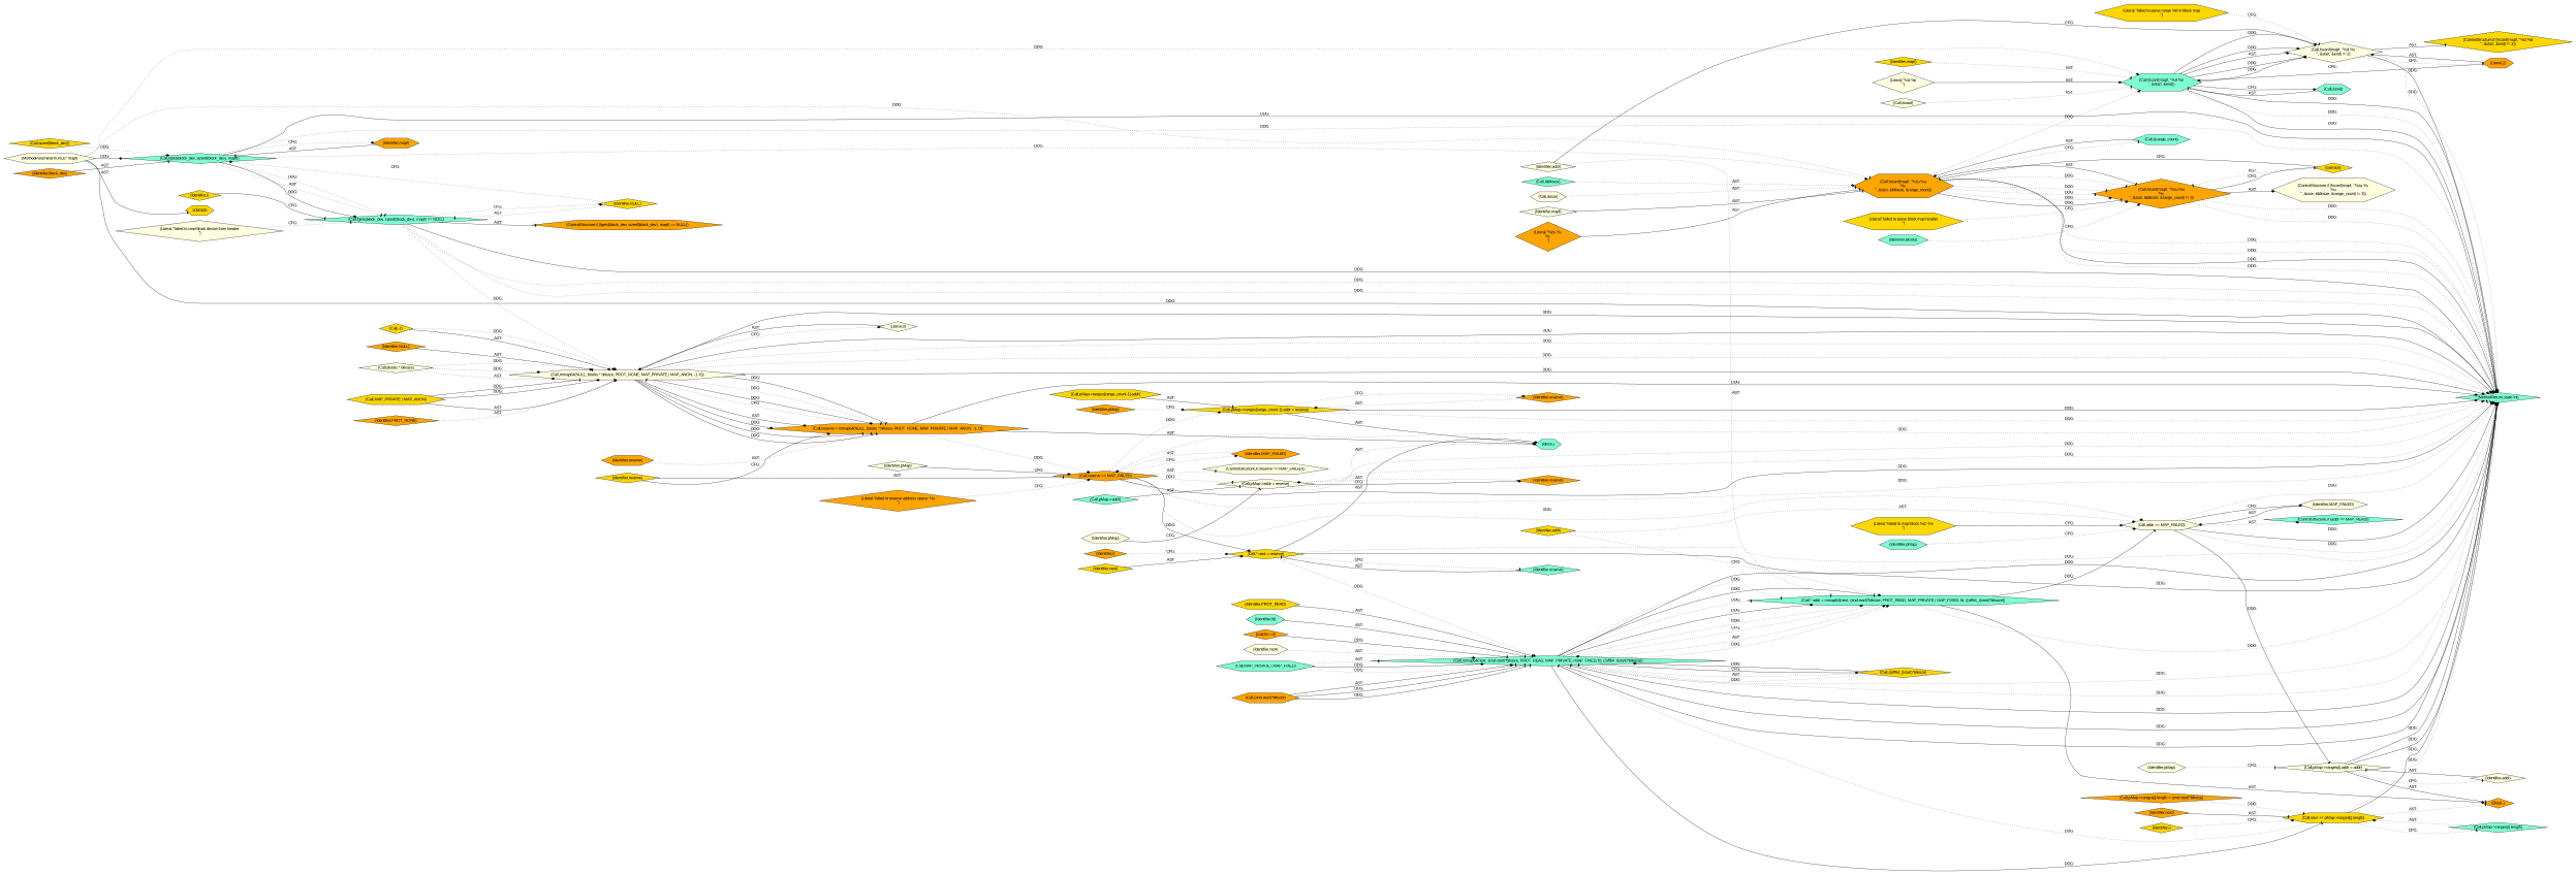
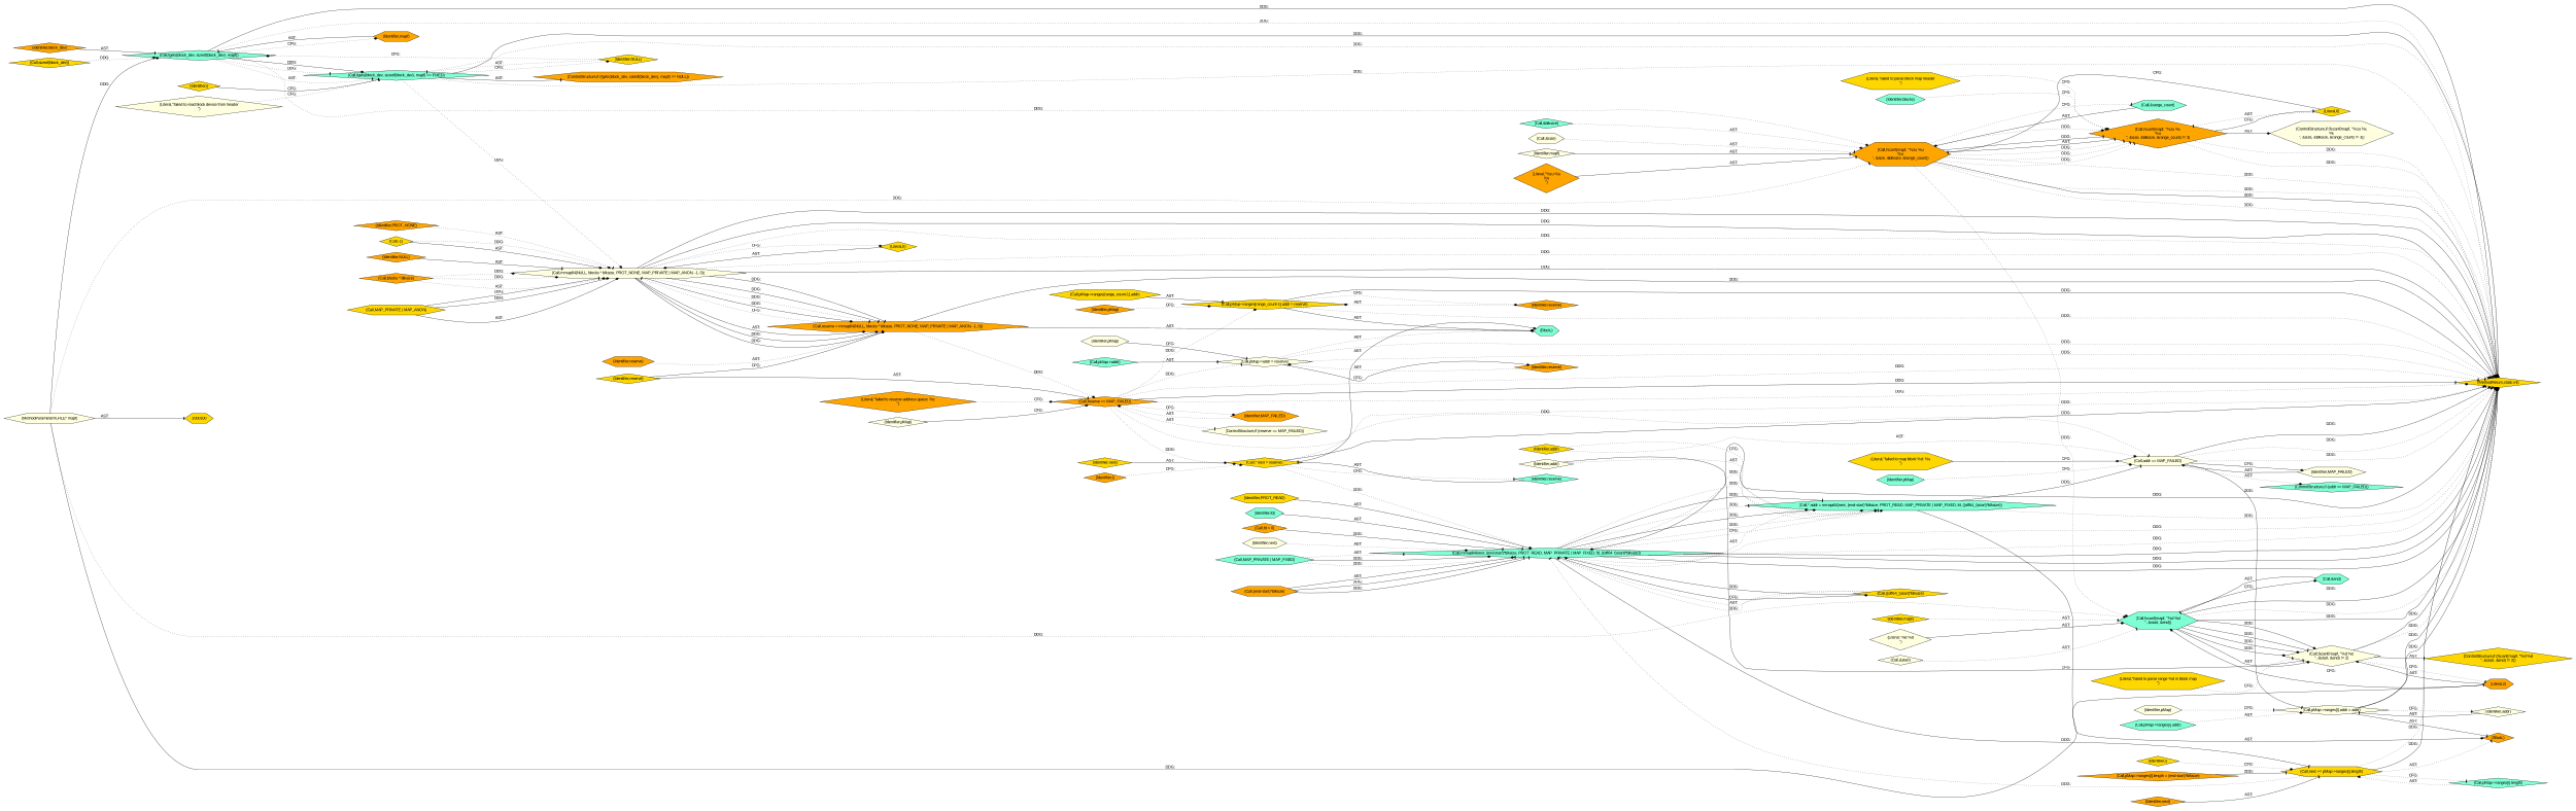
  digraph {
    fontname="Liberation Sans"
    rankdir=LR
    node [fillcolor=orange fontname="Liberation Sans" shape=diamond style=filled]
    edge [arrowhead=diamond fontname="Liberation Sans" style=dotted]
    n1 [fillcolor=aquamarine label="(Call,fgets(block_dev, sizeof(block_dev), mapf))"]
-   n2 [fillcolor=aquamarine label="(Call,fgets(block_dev, sizeof(block_dev), mapf) == NULL)"]
+   n2 [fillcolor=aquamarine label="(Call,fgets(block_dev, sizeof(block_dev), mapf) == FIXED)"]
    n3 [label="(Call,fscanf(mapf, \"%zu %u\n%u\n\", &size, &blksize, &range_count))" shape=hexagon]
-   n4 [fillcolor=aquamarine label="(MethodReturn,static int)"]
+   n4 [fillcolor=gold label="(MethodReturn,static int)"]
    n5 [label="(Identifier,mapf)" shape=hexagon]
    n6 [fillcolor=lightyellow label="(Call,mmap64(NULL, blocks * blksize, PROT_NONE, MAP_PRIVATE | MAP_ANON, -1, 0))" shape=hexagon]
    n7 [label="(ControlStructure,if (fgets(block_dev, sizeof(block_dev), mapf) == NULL))" shape=hexagon]
    n8 [fillcolor=gold label="(Identifier,NULL)"]
    n9 [fillcolor=aquamarine label="(Call,fscanf(mapf, \"%d %d\n\", &start, &end))" shape=hexagon]
    n10 [label="(Call,fscanf(mapf, \"%zu %u\n%u\n\", &size, &blksize, &range_count) != 3)"]
    n11 [fillcolor=aquamarine label="(Call,&range_count)" shape=hexagon]
    n12 [fillcolor=lightyellow label="(MethodParameterIn,FILE* mapf)" shape=hexagon]
    1000100 [fillcolor=gold shape=hexagon]
    n14 [fillcolor=lightyellow label="(Call,fscanf(mapf, \"%d %d\n\", &start, &end) != 2)"]
    n15 [fillcolor=aquamarine label="(Call,&end)" shape=hexagon]
    n16 [label="(Call,reserve = mmap64(NULL, blocks * blksize, PROT_NONE, MAP_PRIVATE | MAP_ANON, -1, 0))" shape=hexagon]
-   n17 [fillcolor=lightyellow label="(Literal,0)"]
+   n17 [fillcolor=gold label="(Literal,0)"]
    n18 [label="(Call,reserve == MAP_FAILED)"]
    n19 [fillcolor=aquamarine label="(Block,)" shape=hexagon]
    n20 [fillcolor=gold label="(Call,pMap->ranges[range_count-1].addr = reserve)"]
    n21 [fillcolor=gold label="(Call,* next = reserve)"]
    n22 [fillcolor=lightyellow label="(Call,addr == MAP_FAILED)" shape=hexagon]
    n23 [fillcolor=lightyellow label="(Call,pMap->addr = reserve)"]
    n24 [fillcolor=lightyellow label="(ControlStructure,if (reserve == MAP_FAILED))" shape=hexagon]
    n25 [label="(Identifier,MAP_FAILED)" shape=hexagon]
    n26 [label="(Identifier,reserve)"]
    n27 [fillcolor=aquamarine label="(Call,mmap64(next, (end-start)*blksize, PROT_READ, MAP_PRIVATE | MAP_FIXED, fd, ((off64_t)start)*blksize))"]
    n28 [fillcolor=aquamarine label="(Identifier,reserve)"]
    n29 [fillcolor=lightyellow label="(Call,pMap->ranges[i].addr = addr)"]
-   n30 [fillcolor=aquamarine label="(ControlStructure,if (addr == MAP_READ))"]
+   n30 [fillcolor=aquamarine label="(ControlStructure,if (addr == MAP_FAILED))"]
    n31 [fillcolor=lightyellow label="(Identifier,MAP_FAILED)" shape=hexagon]
    n32 [label="(Identifier,reserve)"]
    n33 [fillcolor=aquamarine label="(Call,* addr = mmap64(next, (end-start)*blksize, PROT_READ, MAP_PRIVATE | MAP_FIXED, fd, ((off64_t)start)*blksize))" shape=hexagon]
    n34 [fillcolor=gold label="(Call,next += pMap->ranges[i].length)" shape=hexagon]
    n35 [fillcolor=gold label="(Call,((off64_t)start)*blksize)"]
    n36 [label="(Block,)"]
    n37 [fillcolor=aquamarine label="(Call,pMap->ranges[i].length)"]
    n38 [fillcolor=lightyellow label="(Identifier,addr)"]
    n39 [fillcolor=lightyellow label="(ControlStructure,if (fscanf(mapf, \"%zu %u\n%u\n\", &size, &blksize, &range_count) != 3))" shape=hexagon]
    n40 [fillcolor=gold label="(Literal,6)"]
    n41 [label="(Literal,2)" shape=hexagon]
    n42 [fillcolor=gold label="(ControlStructure,if (fscanf(mapf, \"%d %d\n\", &start, &end) != 2))"]
    n43 [label="(Literal,\"failed to reserve address space: %s\n\")"]
-   n44 [fillcolor=lightyellow label="(Call,blocks * blksize)"]
+   n44 [label="(Call,blocks * blksize)"]
    n45 [fillcolor=gold label="(Literal,\"failed to parse block map header\n\")" shape=hexagon]
    n46 [label="(Call,pMap->ranges[i].length = (end-start)*blksize)"]
    n47 [label="(Identifier,block_dev)"]
    n48 [fillcolor=gold label="(Identifier,i)"]
    n49 [fillcolor=gold label="(Identifier,PROT_READ)" shape=hexagon]
    n50 [fillcolor=gold label="(Identifier,addr)"]
    n51 [fillcolor=gold label="(Literal,\"failed to parse range %d in block map\n\")" shape=hexagon]
    n52 [fillcolor=aquamarine label="(Identifier,blocks)" shape=hexagon]
    n53 [fillcolor=gold label="(Call,pMap->ranges[range_count-1].addr)" shape=hexagon]
    n54 [fillcolor=aquamarine label="(Identifier,fd)" shape=hexagon]
    n55 [fillcolor=gold label="(Identifier,mapf)"]
    n56 [fillcolor=aquamarine label="(Call,&blksize)"]
    n57 [label="(Identifier,pMap)"]
    n58 [fillcolor=gold label="(Call,MAP_PRIVATE | MAP_ANON)" shape=hexagon]
    n59 [label="(Identifier,reserve)" shape=hexagon]
    n60 [fillcolor=gold label="(Call,sizeof(block_dev))"]
    n61 [label="(Call,fd < 0)"]
    n62 [fillcolor=lightyellow label="(Literal,\"failed to read block device from header\n\")"]
    n63 [fillcolor=aquamarine label="(Call,pMap->addr)"]
    n64 [fillcolor=gold label="(Literal,\"failed to map block %d: %s\n\")" shape=hexagon]
    n65 [label="(Identifier,PROT_NONE)"]
    n66 [fillcolor=gold label="(Call,-1)"]
+   n67 [fillcolor=aquamarine label="(Call,pMap->ranges[i].addr)" shape=hexagon]
    n68 [fillcolor=lightyellow label="(Identifier,next)" shape=hexagon]
    n69 [fillcolor=lightyellow label="(Call,&size)" shape=hexagon]
    n70 [fillcolor=lightyellow label="(Identifier,mapf)"]
    n71 [fillcolor=gold label="(Identifier,next)"]
    n72 [fillcolor=lightyellow label="(Literal,\"%d %d\n\")"]
    n73 [fillcolor=aquamarine label="(Identifier,pMap)" shape=hexagon]
    n74 [fillcolor=gold label="(Identifier,reserve)"]
    n75 [fillcolor=lightyellow label="(Identifier,pMap)" shape=hexagon]
    n76 [label="(Identifier,next)"]
    n77 [fillcolor=aquamarine label="(Call,MAP_PRIVATE | MAP_FIXED)" shape=hexagon]
    n78 [fillcolor=gold label="(Identifier,i)"]
    n79 [label="(Call,(end-start)*blksize)" shape=hexagon]
    n80 [fillcolor=lightyellow label="(Identifier,pMap)" shape=hexagon]
    n81 [label="(Identifier,NULL)"]
    n82 [fillcolor=lightyellow label="(Call,&start)"]
    n83 [fillcolor=lightyellow label="(Identifier,pMap)"]
    n84 [fillcolor=lightyellow label="(Identifier,addr)"]
    n85 [label="(Identifier,i)"]
    n86 [label="(Literal,\"%zu %u\n%u\n\")"]
    n1 -> n2 [arrowhead=tee label="AST: "]
    n1 -> n2 [label="DDG: " style=solid]
    n1 -> n2 [arrowhead=tee label="DDG: "]
    n1 -> n3 [label="DDG: "]
    n1 -> n4 [label="DDG: " style=solid]
    n1 -> n4 [label="DDG: "]
    n1 -> n5 [label="CFG: "]
    n2 -> n4 [arrowhead=tee label="DDG: "]
    n2 -> n4 [arrowhead=tee label="DDG: "]
    n2 -> n4 [arrowhead=tee label="DDG: " style=solid]
    n2 -> n6 [label="DDG: "]
    n2 -> n7 [arrowhead=tee label="AST: " style=solid]
    n2 -> n8 [label="CFG: "]
    n3 -> n4 [label="DDG: "]
    n3 -> n4 [label="DDG: " style=solid]
    n3 -> n4 [arrowhead=tee label="DDG: "]
    n3 -> n4 [label="DDG: "]
    n3 -> n9 [label="DDG: "]
    n3 -> n10 [arrowhead=tee label="AST: " style=solid]
    n3 -> n10 [arrowhead=tee label="DDG: "]
    n3 -> n10 [arrowhead=tee label="DDG: "]
    n3 -> n10 [arrowhead=tee label="DDG: "]
    n3 -> n10 [label="DDG: "]
    n3 -> n10 [arrowhead=tee label="DDG: " style=solid]
    n3 -> n11 [arrowhead=tee label="CFG: "]
    n5 -> n1 [arrowhead=tee label="AST: " style=solid]
    n6 -> n4 [label="DDG: "]
    n6 -> n4 [label="DDG: "]
    n6 -> n4 [label="DDG: " style=solid]
    n6 -> n4 [label="DDG: " style=solid]
    n6 -> n4 [label="DDG: " style=solid]
    n6 -> n16 [label="AST: " style=solid]
    n6 -> n16 [label="DDG: " style=solid]
    n6 -> n16 [arrowhead=tee label="DDG: " style=solid]
    n6 -> n16 [arrowhead=tee label="DDG: " style=solid]
    n6 -> n16 [arrowhead=tee label="DDG: " style=solid]
    n6 -> n16 [arrowhead=tee label="DDG: "]
    n6 -> n16 [label="DDG: " style=solid]
    n6 -> n17 [label="CFG: "]
    n8 -> n1 [label="CFG: "]
    n8 -> n2 [arrowhead=tee label="AST: "]
    n9 -> n4 [arrowhead=tee label="DDG: " style=solid]
    n9 -> n4 [label="DDG: "]
    n9 -> n4 [arrowhead=tee label="DDG: " style=solid]
    n9 -> n14 [label="AST: " style=solid]
    n9 -> n14 [label="DDG: " style=solid]
    n9 -> n14 [arrowhead=tee label="DDG: " style=solid]
    n9 -> n14 [label="DDG: " style=solid]
    n9 -> n14 [label="DDG: " style=solid]
    n9 -> n15 [label="CFG: " style=solid]
    n10 -> n4 [label="DDG: "]
    n10 -> n4 [arrowhead=tee label="DDG: "]
    n10 -> n39 [label="AST: " style=solid]
    n10 -> n40 [arrowhead=tee label="CFG: " style=solid]
    n11 -> n3 [label="AST: " style=solid]
    n12 -> n1 [label="DDG: " style=solid]
    n12 -> n3 [arrowhead=tee label="DDG: "]
-   n12 -> n4 [arrowhead=tee label="DDG: " style=solid]
+   n12 -> n41 [arrowhead=tee label="DDG: " style=solid]
    n12 -> n9 [label="DDG: "]
    n12 -> 1000100 [arrowhead=tee label="AST: " style=solid]
    n14 -> n4 [label="DDG: " style=solid]
    n14 -> n4 [label="DDG: "]
    n14 -> n41 [arrowhead=tee label="CFG: "]
    n14 -> n42 [arrowhead=tee label="AST: " style=solid]
    n15 -> n9 [arrowhead=tee label="AST: " style=solid]
    n16 -> n4 [label="DDG: " style=solid]
    n16 -> n6 [arrowhead=tee label="CFG: "]
    n16 -> n18 [label="DDG: "]
    n16 -> n19 [label="AST: " style=solid]
    n17 -> n6 [label="AST: " style=solid]
    n18 -> n4 [arrowhead=tee label="DDG: "]
    n18 -> n4 [arrowhead=tee label="DDG: " style=solid]
    n18 -> n4 [label="DDG: "]
    n18 -> n20 [label="DDG: "]
-   n18 -> n21 [label="DDG: " style=solid]
-   n18 -> n22 [label="DDG: "]
+   n18 -> n21 [label="DDG: "]
+   n18 -> n22 [arrowhead=tee label="DDG: "]
    n18 -> n23 [arrowhead=tee label="DDG: "]
    n18 -> n24 [arrowhead=tee label="AST: "]
    n18 -> n25 [label="CFG: "]
    n20 -> n4 [label="DDG: "]
    n20 -> n4 [label="DDG: " style=solid]
    n20 -> n19 [label="AST: " style=solid]
    n20 -> n26 [label="CFG: "]
    n21 -> n4 [label="DDG: "]
    n21 -> n4 [arrowhead=tee label="DDG: " style=solid]
    n21 -> n19 [label="AST: " style=solid]
    n21 -> n27 [label="DDG: "]
    n21 -> n28 [arrowhead=tee label="CFG: "]
    n22 -> n4 [label="DDG: " style=solid]
    n22 -> n4 [label="DDG: "]
    n22 -> n4 [arrowhead=tee label="DDG: "]
    n22 -> n29 [arrowhead=tee label="DDG: " style=solid]
    n22 -> n30 [label="AST: "]
    n22 -> n31 [label="CFG: " style=solid]
    n23 -> n4 [label="DDG: "]
    n23 -> n4 [arrowhead=tee label="DDG: "]
    n23 -> n19 [arrowhead=tee label="AST: "]
    n23 -> n32 [label="CFG: " style=solid]
    n25 -> n18 [label="AST: "]
    n26 -> n20 [label="AST: "]
    n27 -> n4 [label="DDG: "]
    n27 -> n4 [label="DDG: "]
    n27 -> n4 [label="DDG: " style=solid]
    n27 -> n4 [label="DDG: " style=solid]
    n27 -> n4 [arrowhead=tee label="DDG: " style=solid]
    n27 -> n4 [label="DDG: " style=solid]
    n27 -> n33 [label="AST: "]
    n27 -> n33 [label="DDG: "]
    n27 -> n33 [arrowhead=tee label="DDG: "]
    n27 -> n33 [arrowhead=tee label="DDG: " style=solid]
    n27 -> n33 [arrowhead=tee label="DDG: "]
    n27 -> n33 [label="DDG: " style=solid]
    n27 -> n33 [label="DDG: "]
    n27 -> n34 [arrowhead=tee label="DDG: " style=solid]
    n27 -> n35 [label="CFG: " style=solid]
    n28 -> n21 [arrowhead=tee label="AST: " style=solid]
    n29 -> n4 [arrowhead=tee label="DDG: " style=solid]
    n29 -> n4 [arrowhead=tee label="DDG: " style=solid]
    n29 -> n36 [arrowhead=tee label="AST: " style=solid]
    n29 -> n38 [arrowhead=tee label="CFG: "]
    n31 -> n22 [label="AST: " style=solid]
    n32 -> n23 [label="AST: "]
    n33 -> n4 [label="DDG: "]
    n33 -> n22 [arrowhead=tee label="DDG: " style=solid]
    n33 -> n27 [label="CFG: "]
    n33 -> n36 [label="AST: " style=solid]
    n34 -> n4 [arrowhead=tee label="DDG: "]
    n34 -> n4 [arrowhead=tee label="DDG: " style=solid]
    n34 -> n27 [arrowhead=tee label="DDG: "]
    n34 -> n36 [arrowhead=tee label="AST: "]
    n34 -> n37 [arrowhead=tee label="CFG: "]
    n35 -> n27 [arrowhead=tee label="AST: "]
    n35 -> n27 [arrowhead=tee label="DDG: "]
    n35 -> n27 [label="DDG: " style=solid]
    n37 -> n34 [label="AST: "]
    n38 -> n29 [arrowhead=tee label="AST: " style=solid]
    n40 -> n3 [arrowhead=tee label="CFG: " style=solid]
    n40 -> n10 [arrowhead=tee label="AST: "]
    n41 -> n9 [label="CFG: " style=solid]
    n41 -> n14 [label="AST: " style=solid]
    n43 -> n18 [label="CFG: "]
    n44 -> n6 [label="AST: "]
    n44 -> n6 [label="DDG: "]
    n44 -> n6 [label="DDG: "]
    n45 -> n10 [label="CFG: "]
-   n46 -> n34 [arrowhead=tee label="DDG: "]
+   n46 -> n34 [arrowhead=tee label="DDG: " style=solid]
    n47 -> n1 [arrowhead=tee label="AST: " style=solid]
    n48 -> n2 [arrowhead=tee label="CFG: " style=solid]
    n49 -> n27 [arrowhead=tee label="AST: " style=solid]
    n50 -> n22 [label="AST: "]
    n50 -> n33 [label="CFG: "]
    n51 -> n14 [arrowhead=tee label="CFG: "]
    n52 -> n10 [label="CFG: "]
    n53 -> n20 [arrowhead=tee label="AST: " style=solid]
    n54 -> n27 [arrowhead=tee label="AST: " style=solid]
    n55 -> n9 [arrowhead=tee label="AST: "]
    n56 -> n3 [label="AST: "]
    n57 -> n20 [label="CFG: "]
    n58 -> n6 [label="AST: " style=solid]
    n58 -> n6 [arrowhead=tee label="DDG: " style=solid]
    n58 -> n6 [label="DDG: " style=solid]
    n59 -> n16 [arrowhead=tee label="AST: "]
    n60 -> n1 [label="DDG: "]
    n61 -> n27 [arrowhead=tee label="DDG: " style=solid]
    n62 -> n2 [arrowhead=tee label="CFG: "]
    n63 -> n23 [arrowhead=tee label="AST: " style=solid]
    n64 -> n22 [label="CFG: " style=solid]
    n65 -> n6 [arrowhead=tee label="AST: "]
    n66 -> n6 [label="AST: " style=solid]
    n66 -> n6 [label="DDG: "]
+   n67 -> n29 [label="AST: "]
    n68 -> n27 [label="AST: "]
    n69 -> n3 [arrowhead=tee label="AST: "]
    n70 -> n3 [arrowhead=tee label="AST: " style=solid]
    n71 -> n21 [label="AST: " style=solid]
    n72 -> n9 [label="AST: " style=solid]
    n73 -> n22 [label="CFG: "]
    n74 -> n16 [label="CFG: " style=solid]
    n74 -> n18 [arrowhead=tee label="AST: " style=solid]
    n75 -> n23 [arrowhead=tee label="CFG: " style=solid]
    n76 -> n34 [arrowhead=tee label="AST: " style=solid]
    n77 -> n27 [arrowhead=tee label="AST: "]
    n77 -> n27 [label="DDG: " style=solid]
    n77 -> n27 [label="DDG: "]
    n78 -> n34 [label="CFG: "]
    n79 -> n27 [arrowhead=tee label="AST: " style=solid]
    n79 -> n27 [arrowhead=tee label="DDG: " style=solid]
    n79 -> n27 [arrowhead=tee label="DDG: " style=solid]
    n80 -> n29 [arrowhead=tee label="CFG: "]
    n81 -> n6 [arrowhead=tee label="AST: " style=solid]
    n82 -> n9 [arrowhead=tee label="AST: "]
    n83 -> n18 [label="CFG: " style=solid]
    n84 -> n14 [arrowhead=tee label="CFG: " style=solid]
    n84 -> n33 [arrowhead=tee label="AST: "]
    n85 -> n21 [label="CFG: "]
    n86 -> n3 [arrowhead=tee label="AST: " style=solid]
  }
